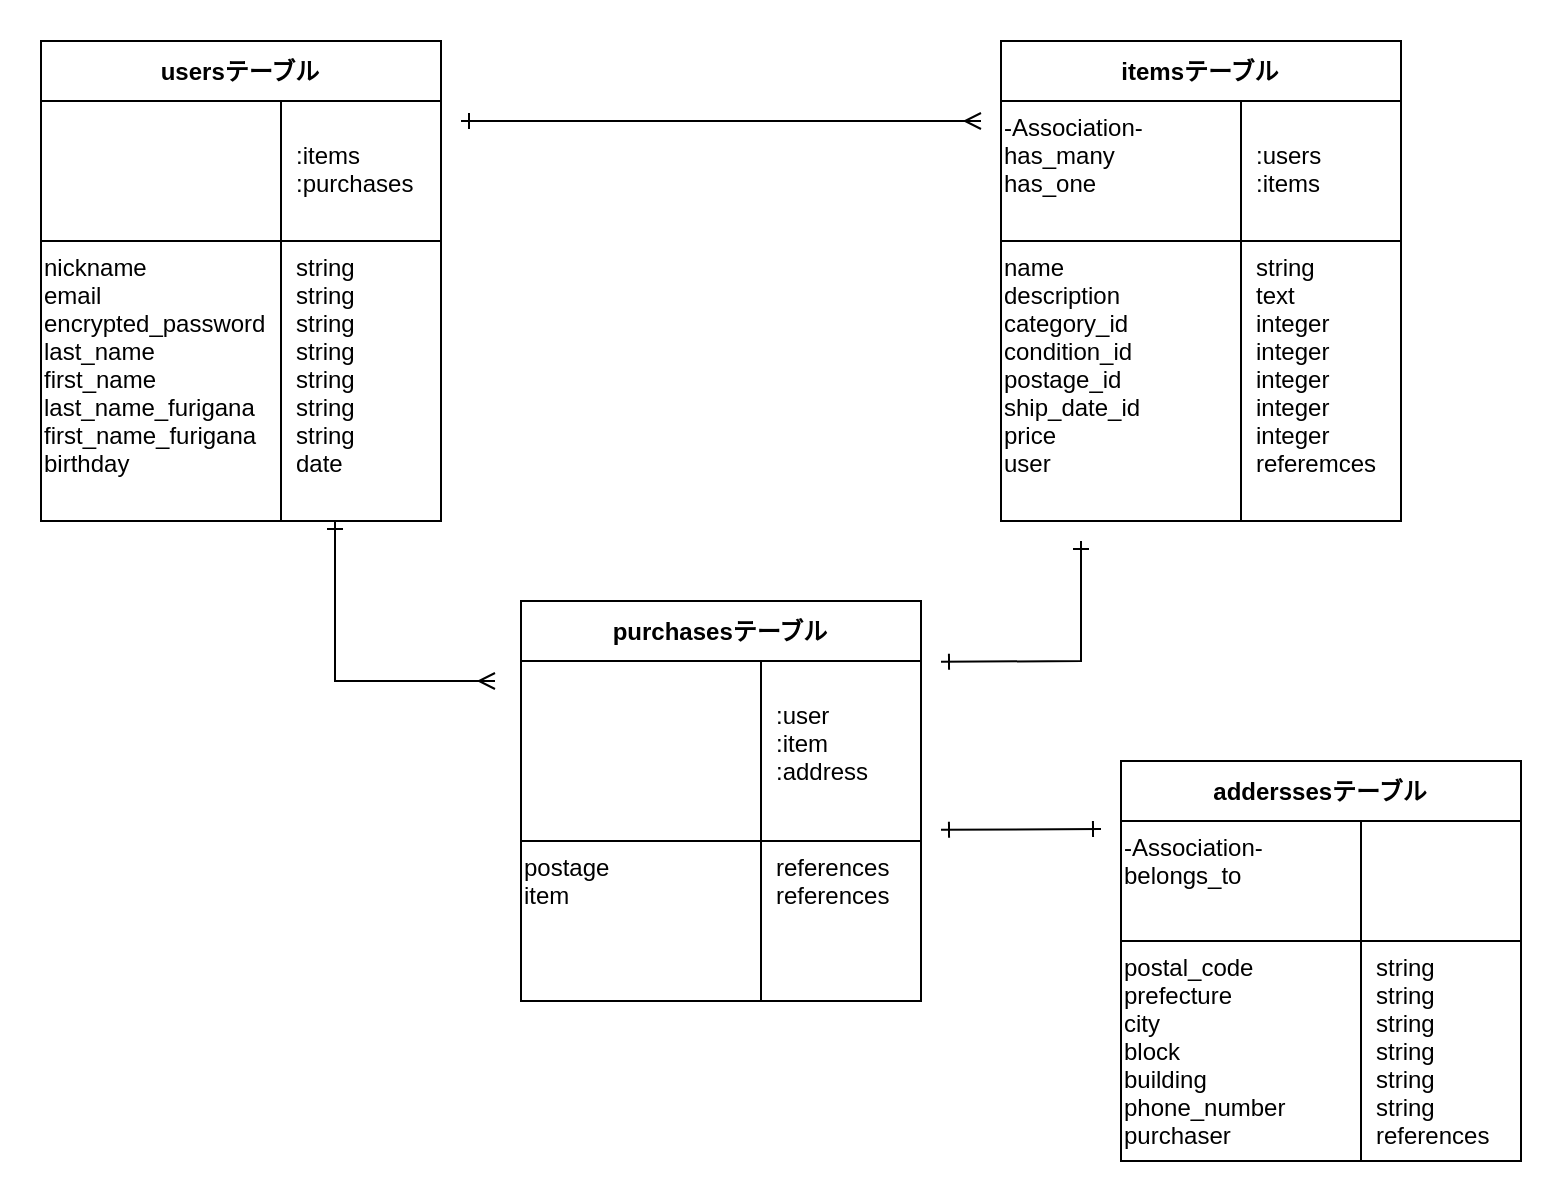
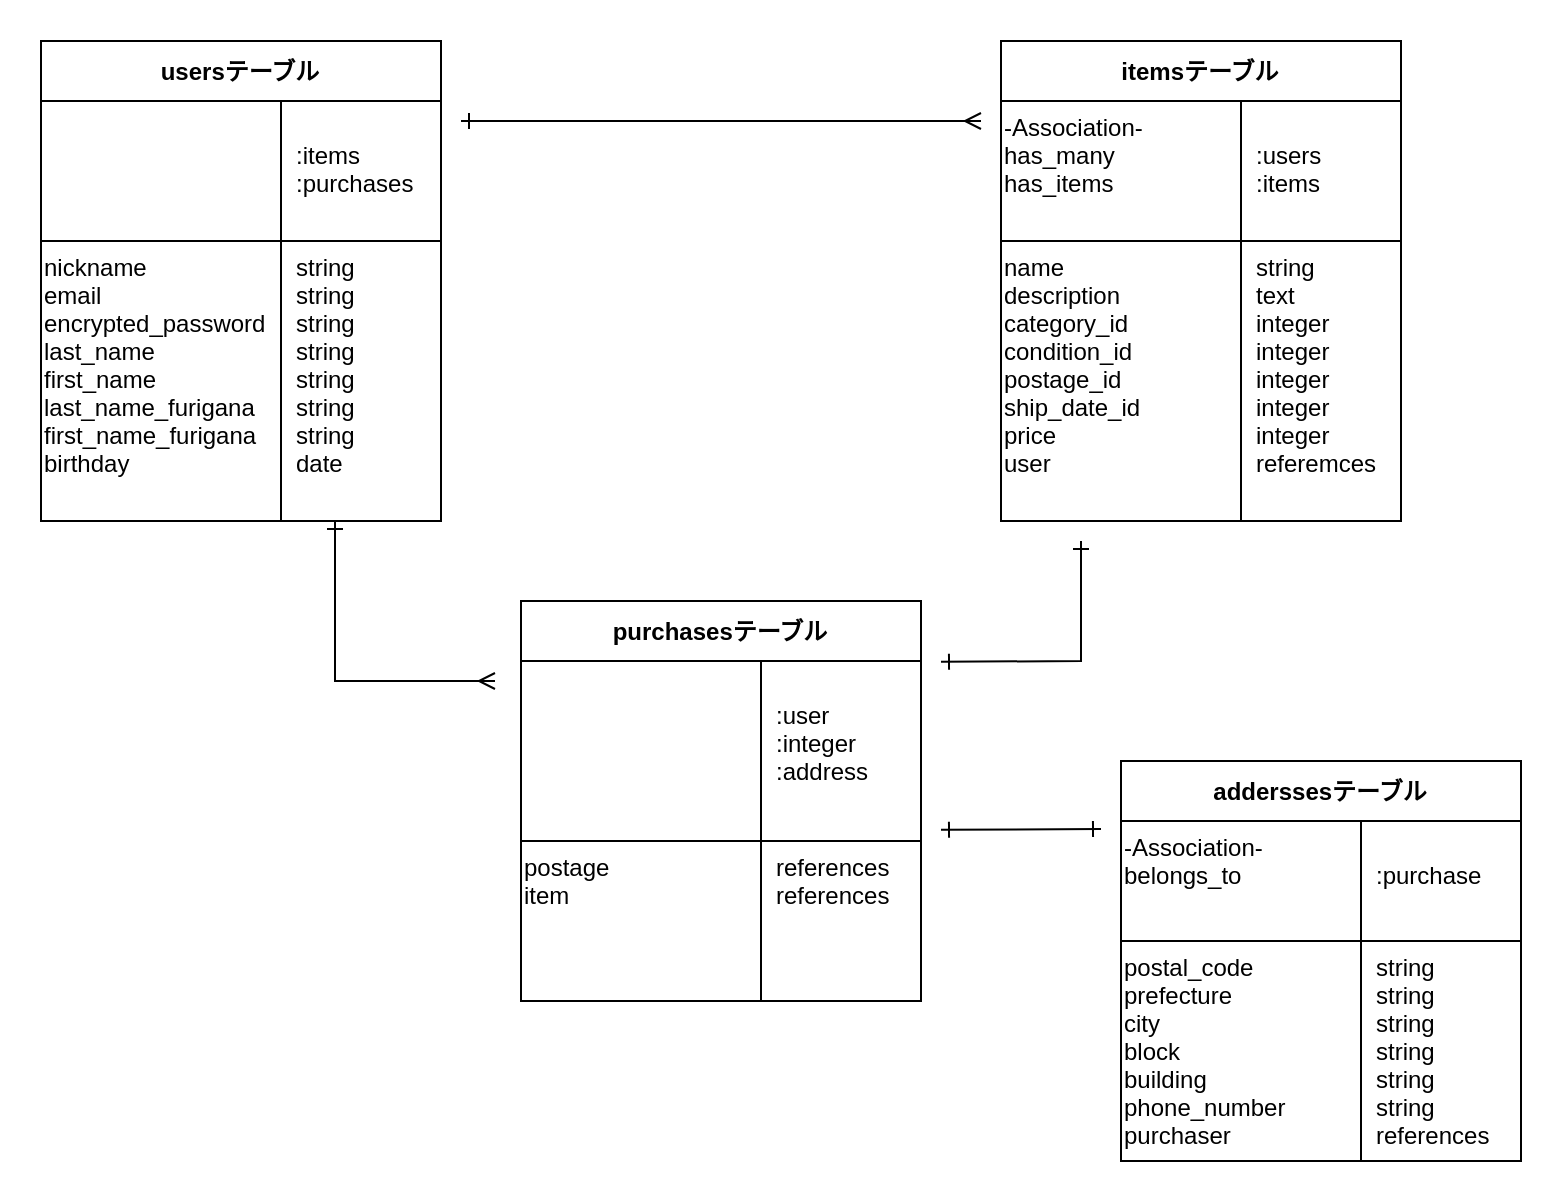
  <mxCell id="0" />
  <mxCell id="1" parent="0" />
  <mxCell id="2" value="" style="endArrow=ERone;html=1;rounded=0;startArrow=ERone;startFill=0;endFill=0;" parent="1" edge="1"><mxGeometry relative="1" as="geometry"><mxPoint x="470" y="414.41" as="sourcePoint" /><mxPoint x="550" y="414" as="targetPoint" /></mxGeometry></mxCell>
  <mxCell id="3" value="" style="endArrow=ERmany;html=1;rounded=0;startArrow=ERone;startFill=0;endFill=0;" parent="1" edge="1"><mxGeometry relative="1" as="geometry"><mxPoint x="167" y="260" as="sourcePoint" /><mxPoint x="247" y="340" as="targetPoint" /><Array as="points"><mxPoint x="167" y="340" /></Array></mxGeometry></mxCell>
  <mxCell id="4" value="usersテーブル" style="shape=table;startSize=30;container=1;collapsible=1;childLayout=tableLayout;fixedRows=1;rowLines=0;fontStyle=1;align=center;resizeLast=1;" parent="1" vertex="1"><mxGeometry x="20" y="20" width="200" height="240" as="geometry" /></mxCell>
  <mxCell id="5" value="" style="shape=partialRectangle;collapsible=0;dropTarget=0;pointerEvents=0;fillColor=none;top=0;left=0;bottom=1;right=0;points=[[0,0.5],[1,0.5]];portConstraint=eastwest;" parent="4" vertex="1"><mxGeometry y="30" width="200" height="70" as="geometry" /></mxCell>
  <mxCell id="6" value="&#10;:items&#10;:purchases" style="shape=partialRectangle;connectable=0;fillColor=none;top=0;left=0;bottom=0;right=0;align=left;spacingLeft=6;fontStyle=0;overflow=hidden;verticalAlign=top;" parent="5" vertex="1"><mxGeometry x="120" width="80" height="70" as="geometry" /></mxCell>
  <mxCell id="7" value="" style="shape=partialRectangle;collapsible=0;dropTarget=0;pointerEvents=0;fillColor=none;top=0;left=0;bottom=0;right=0;points=[[0,0.5],[1,0.5]];portConstraint=eastwest;" parent="4" vertex="1"><mxGeometry y="100" width="200" height="140" as="geometry" /></mxCell>
  <mxCell id="8" value="nickname&#10;email&#10;encrypted_password&#10;last_name&#10;first_name&#10;last_name_furigana&#10;first_name_furigana&#10;birthday" style="shape=partialRectangle;connectable=0;fillColor=none;top=0;left=0;bottom=0;right=0;editable=1;overflow=hidden;align=left;verticalAlign=top;" parent="7" vertex="1"><mxGeometry width="120" height="140" as="geometry" /></mxCell>
  <mxCell id="9" value="string&#10;string&#10;string&#10;string&#10;string&#10;string&#10;string&#10;date" style="shape=partialRectangle;connectable=0;fillColor=none;top=0;left=0;bottom=0;right=0;align=left;spacingLeft=6;overflow=hidden;verticalAlign=top;" parent="7" vertex="1"><mxGeometry x="120" width="80" height="140" as="geometry" /></mxCell>
  <mxCell id="10" value="itemsテーブル" style="shape=table;startSize=30;container=1;collapsible=1;childLayout=tableLayout;fixedRows=1;rowLines=0;fontStyle=1;align=center;resizeLast=1;" parent="1" vertex="1"><mxGeometry x="500" y="20" width="200" height="240" as="geometry" /></mxCell>
  <mxCell id="11" value="" style="shape=partialRectangle;collapsible=0;dropTarget=0;pointerEvents=0;fillColor=none;top=0;left=0;bottom=1;right=0;points=[[0,0.5],[1,0.5]];portConstraint=eastwest;" parent="10" vertex="1"><mxGeometry y="30" width="200" height="70" as="geometry" /></mxCell>
- <mxCell id="12" value="-Association-&#10;has_many&#10;has_one" style="shape=partialRectangle;connectable=0;fillColor=none;top=0;left=0;bottom=0;right=0;fontStyle=0;overflow=hidden;verticalAlign=top;align=left;" parent="11" vertex="1"><mxGeometry width="120" height="70" as="geometry" /></mxCell>
+ <mxCell id="12" value="-Association-&#10;has_many&#10;has_items" style="shape=partialRectangle;connectable=0;fillColor=none;top=0;left=0;bottom=0;right=0;fontStyle=0;overflow=hidden;verticalAlign=top;align=left;" parent="11" vertex="1"><mxGeometry width="120" height="70" as="geometry" /></mxCell>
  <mxCell id="13" value="&#10;:users&#10;:items" style="shape=partialRectangle;connectable=0;fillColor=none;top=0;left=0;bottom=0;right=0;align=left;spacingLeft=6;fontStyle=0;overflow=hidden;verticalAlign=top;" parent="11" vertex="1"><mxGeometry x="120" width="80" height="70" as="geometry" /></mxCell>
  <mxCell id="14" value="" style="shape=partialRectangle;collapsible=0;dropTarget=0;pointerEvents=0;fillColor=none;top=0;left=0;bottom=0;right=0;points=[[0,0.5],[1,0.5]];portConstraint=eastwest;" parent="10" vertex="1"><mxGeometry y="100" width="200" height="140" as="geometry" /></mxCell>
  <mxCell id="15" value="name&#10;description&#10;category_id&#10;condition_id&#10;postage_id&#10;ship_date_id&#10;price&#10;user" style="shape=partialRectangle;connectable=0;fillColor=none;top=0;left=0;bottom=0;right=0;editable=1;overflow=hidden;align=left;verticalAlign=top;" parent="14" vertex="1"><mxGeometry width="120" height="140" as="geometry" /></mxCell>
  <mxCell id="16" value="string&#10;text&#10;integer&#10;integer&#10;integer&#10;integer&#10;integer&#10;referemces" style="shape=partialRectangle;connectable=0;fillColor=none;top=0;left=0;bottom=0;right=0;align=left;spacingLeft=6;overflow=hidden;verticalAlign=top;" parent="14" vertex="1"><mxGeometry x="120" width="80" height="140" as="geometry" /></mxCell>
  <mxCell id="17" value="purchasesテーブル" style="shape=table;startSize=30;container=1;collapsible=1;childLayout=tableLayout;fixedRows=1;rowLines=0;fontStyle=1;align=center;resizeLast=1;" parent="1" vertex="1"><mxGeometry x="260" y="300" width="200" height="200" as="geometry" /></mxCell>
  <mxCell id="18" value="" style="shape=partialRectangle;collapsible=0;dropTarget=0;pointerEvents=0;fillColor=none;top=0;left=0;bottom=1;right=0;points=[[0,0.5],[1,0.5]];portConstraint=eastwest;" parent="17" vertex="1"><mxGeometry y="30" width="200" height="90" as="geometry" /></mxCell>
- <mxCell id="19" value="&#10;:user&#10;:item&#10;:address" style="shape=partialRectangle;connectable=0;fillColor=none;top=0;left=0;bottom=0;right=0;align=left;spacingLeft=6;fontStyle=0;overflow=hidden;verticalAlign=top;" parent="18" vertex="1"><mxGeometry x="120" width="80" height="90" as="geometry" /></mxCell>
+ <mxCell id="19" value="&#10;:user&#10;:integer&#10;:address" style="shape=partialRectangle;connectable=0;fillColor=none;top=0;left=0;bottom=0;right=0;align=left;spacingLeft=6;fontStyle=0;overflow=hidden;verticalAlign=top;" parent="18" vertex="1"><mxGeometry x="120" width="80" height="90" as="geometry" /></mxCell>
  <mxCell id="20" value="" style="shape=partialRectangle;collapsible=0;dropTarget=0;pointerEvents=0;fillColor=none;top=0;left=0;bottom=0;right=0;points=[[0,0.5],[1,0.5]];portConstraint=eastwest;" parent="17" vertex="1"><mxGeometry y="120" width="200" height="80" as="geometry" /></mxCell>
  <mxCell id="21" value="postage&#10;item" style="shape=partialRectangle;connectable=0;fillColor=none;top=0;left=0;bottom=0;right=0;editable=1;overflow=hidden;align=left;verticalAlign=top;" parent="20" vertex="1"><mxGeometry width="120" height="80" as="geometry" /></mxCell>
  <mxCell id="22" value="references&#10;references" style="shape=partialRectangle;connectable=0;fillColor=none;top=0;left=0;bottom=0;right=0;align=left;spacingLeft=6;overflow=hidden;verticalAlign=top;" parent="20" vertex="1"><mxGeometry x="120" width="80" height="80" as="geometry" /></mxCell>
  <mxCell id="23" value="adderssesテーブル" style="shape=table;startSize=30;container=1;collapsible=1;childLayout=tableLayout;fixedRows=1;rowLines=0;fontStyle=1;align=center;resizeLast=1;" parent="1" vertex="1"><mxGeometry x="560" y="380" width="200" height="200" as="geometry" /></mxCell>
  <mxCell id="24" value="" style="shape=partialRectangle;collapsible=0;dropTarget=0;pointerEvents=0;fillColor=none;top=0;left=0;bottom=1;right=0;points=[[0,0.5],[1,0.5]];portConstraint=eastwest;" parent="23" vertex="1"><mxGeometry y="30" width="200" height="60" as="geometry" /></mxCell>
  <mxCell id="25" value="-Association-&#10;belongs_to" style="shape=partialRectangle;connectable=0;fillColor=none;top=0;left=0;bottom=0;right=0;fontStyle=0;overflow=hidden;verticalAlign=top;align=left;" parent="24" vertex="1"><mxGeometry width="120" height="60" as="geometry" /></mxCell>
+ <mxCell id="26" value="&#10;:purchase" style="shape=partialRectangle;connectable=0;fillColor=none;top=0;left=0;bottom=0;right=0;align=left;spacingLeft=6;fontStyle=0;overflow=hidden;verticalAlign=top;" parent="24" vertex="1"><mxGeometry x="120" width="80" height="60" as="geometry" /></mxCell>
  <mxCell id="27" value="" style="shape=partialRectangle;collapsible=0;dropTarget=0;pointerEvents=0;fillColor=none;top=0;left=0;bottom=0;right=0;points=[[0,0.5],[1,0.5]];portConstraint=eastwest;" parent="23" vertex="1"><mxGeometry y="90" width="200" height="110" as="geometry" /></mxCell>
  <mxCell id="28" value="postal_code&#10;prefecture&#10;city&#10;block&#10;building&#10;phone_number&#10;purchaser" style="shape=partialRectangle;connectable=0;fillColor=none;top=0;left=0;bottom=0;right=0;editable=1;overflow=hidden;align=left;verticalAlign=top;" parent="27" vertex="1"><mxGeometry width="120" height="110" as="geometry" /></mxCell>
  <mxCell id="29" value="string&#10;string&#10;string&#10;string&#10;string&#10;string&#10;references" style="shape=partialRectangle;connectable=0;fillColor=none;top=0;left=0;bottom=0;right=0;align=left;spacingLeft=6;overflow=hidden;verticalAlign=top;" parent="27" vertex="1"><mxGeometry x="120" width="80" height="110" as="geometry" /></mxCell>
  <mxCell id="30" value="" style="endArrow=ERone;html=1;rounded=0;startArrow=ERone;startFill=0;endFill=0;" edge="1" parent="1"><mxGeometry relative="1" as="geometry"><mxPoint x="470" y="330.41" as="sourcePoint" /><mxPoint x="540" y="270" as="targetPoint" /><Array as="points"><mxPoint x="540" y="330" /></Array></mxGeometry></mxCell>
  <mxCell id="31" value="" style="endArrow=ERmany;html=1;rounded=0;startArrow=ERone;startFill=0;endFill=0;" edge="1" parent="1"><mxGeometry relative="1" as="geometry"><mxPoint x="230" y="60" as="sourcePoint" /><mxPoint x="490" y="60" as="targetPoint" /><Array as="points" /></mxGeometry></mxCell>
